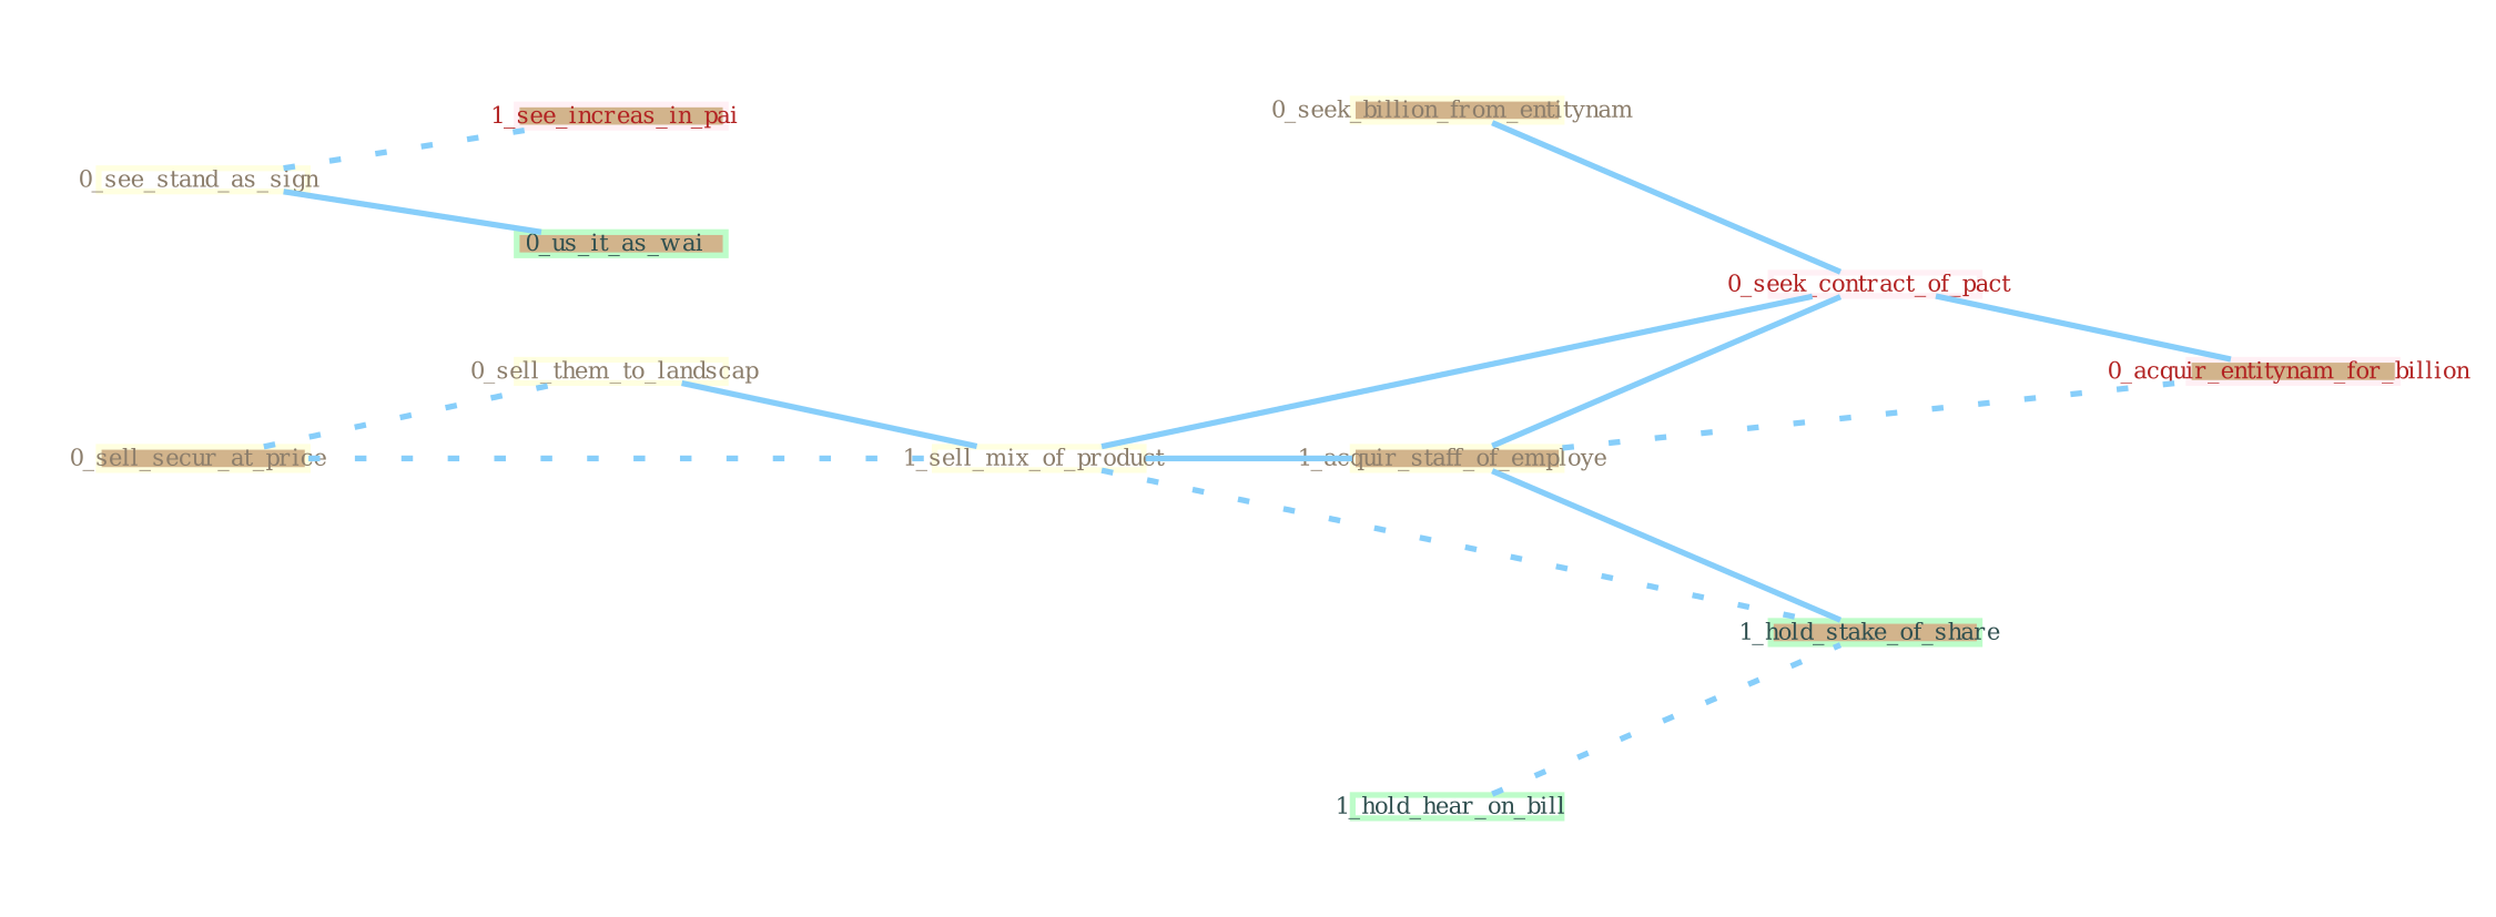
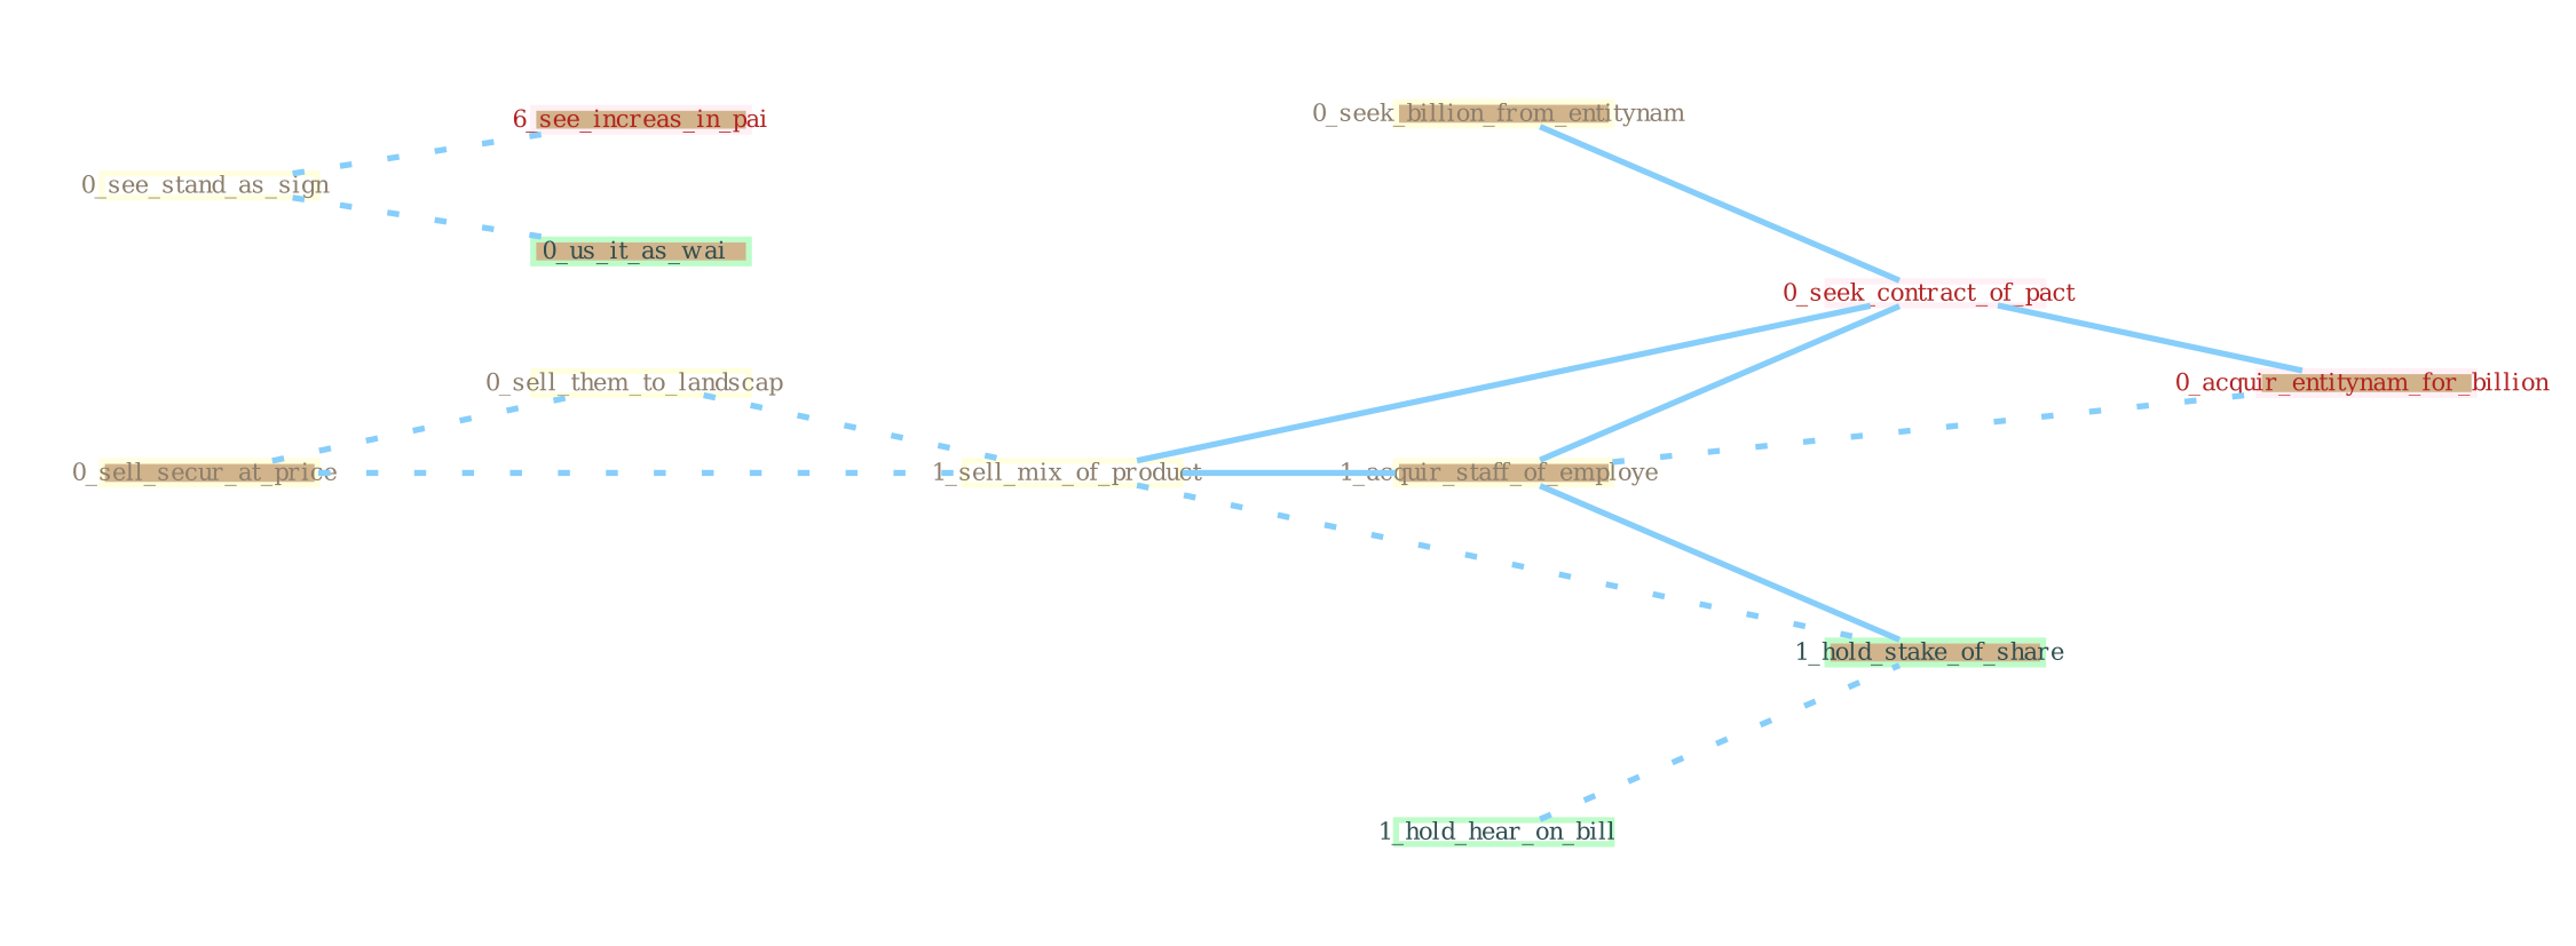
  graph {
    rankdir=LR
    node [color="#ffffe0" fillcolor=tan fixedsize=true fontcolor="#8b7d6b" fontsize=4 shape=polygon style=filled]
    edge [color="#87cefa" style=solid w=1]
    "0_seek_billion_from_entitynam " [height=.06 width=.5]
    "0_sell_secur_at_price " [height=.06 width=.5]
    "0_sell_them_to_landscap " [fillcolor=white height=.06 width=.5]
    "1_sell_mix_of_product " [fillcolor=white height=.06 width=.5]
    "1_acquir_staff_of_employe " [height=.06 width=.5]
    "0_see_stand_as_sign " [fillcolor=white height=.06 width=.5]
    "0_seek_contract_of_pact " [color="#fff0f5" fillcolor=white fontcolor="#b22222" height=.06 width=.5]
    "0_acquir_entitynam_for_billion " [color="#fff0f5" fontcolor="#b22222" height=.06 width=.5]
-   "1_see_increas_in_pai " [color="#fff0f5" fontcolor="#b22222" height=.06 width=.5]
+   "1_see_increas_in_pai " [color="#fff0f5" fontcolor="#b22222" height=.06 width=.5 label="6_see_increas_in_pai"]
    "1_hold_stake_of_share " [color="#BDFCC9" fontcolor="#2f4f4f" height=.06 width=.5]
    "0_us_it_as_wai " [color="#BDFCC9" fontcolor="#2f4f4f" height=.06 width=.5]
    "1_hold_hear_on_bill " [color="#BDFCC9" fillcolor=white fontcolor="#2f4f4f" height=.06 width=.5]
    subgraph sub_1 {
      "0_seek_billion_from_entitynam "
      "0_sell_secur_at_price "
      "0_sell_them_to_landscap "
      "1_sell_mix_of_product "
      "1_acquir_staff_of_employe "
      "0_see_stand_as_sign "
    }
    subgraph sub_2 {
      "0_seek_contract_of_pact "
      "0_acquir_entitynam_for_billion "
      "1_see_increas_in_pai "
    }
    "0_seek_billion_from_entitynam " -- "0_seek_contract_of_pact "
    "0_sell_secur_at_price " -- "0_sell_them_to_landscap " [style=dotted]
    "0_sell_secur_at_price " -- "1_sell_mix_of_product " [style=dotted]
-   "0_sell_them_to_landscap " -- "1_sell_mix_of_product "
+   "0_sell_them_to_landscap " -- "1_sell_mix_of_product " [style=dotted]
    "1_sell_mix_of_product " -- "1_acquir_staff_of_employe "
    "1_sell_mix_of_product " -- "0_seek_contract_of_pact "
    "1_sell_mix_of_product " -- "1_hold_stake_of_share " [style=dotted]
    "1_acquir_staff_of_employe " -- "0_seek_contract_of_pact "
    "1_acquir_staff_of_employe " -- "0_acquir_entitynam_for_billion " [style=dotted]
    "1_acquir_staff_of_employe " -- "1_hold_stake_of_share "
    "0_see_stand_as_sign " -- "1_see_increas_in_pai " [style=dotted]
-   "0_see_stand_as_sign " -- "0_us_it_as_wai "
+   "0_see_stand_as_sign " -- "0_us_it_as_wai " [style=dotted]
    "0_seek_contract_of_pact " -- "0_acquir_entitynam_for_billion "
    "1_hold_hear_on_bill " -- "1_hold_stake_of_share " [style=dotted]
  }
